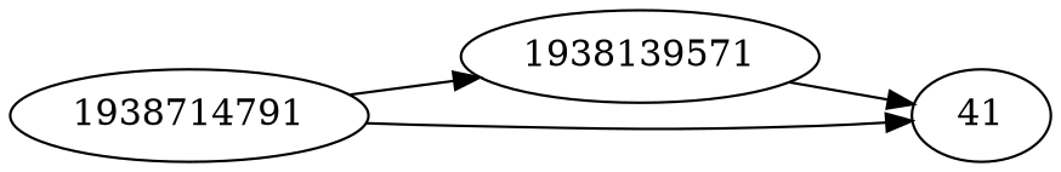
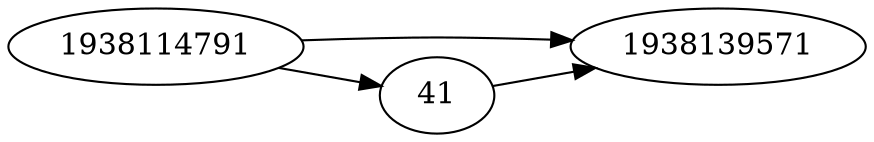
  strict digraph {
    rankdir=LR
    n1 [label=1938139571]
    41
-   1938114791 [label=1938714791]
-   n1 -> 41
+   1938114791
+   41 -> n1
    1938114791 -> n1
    1938114791 -> 41
  }
